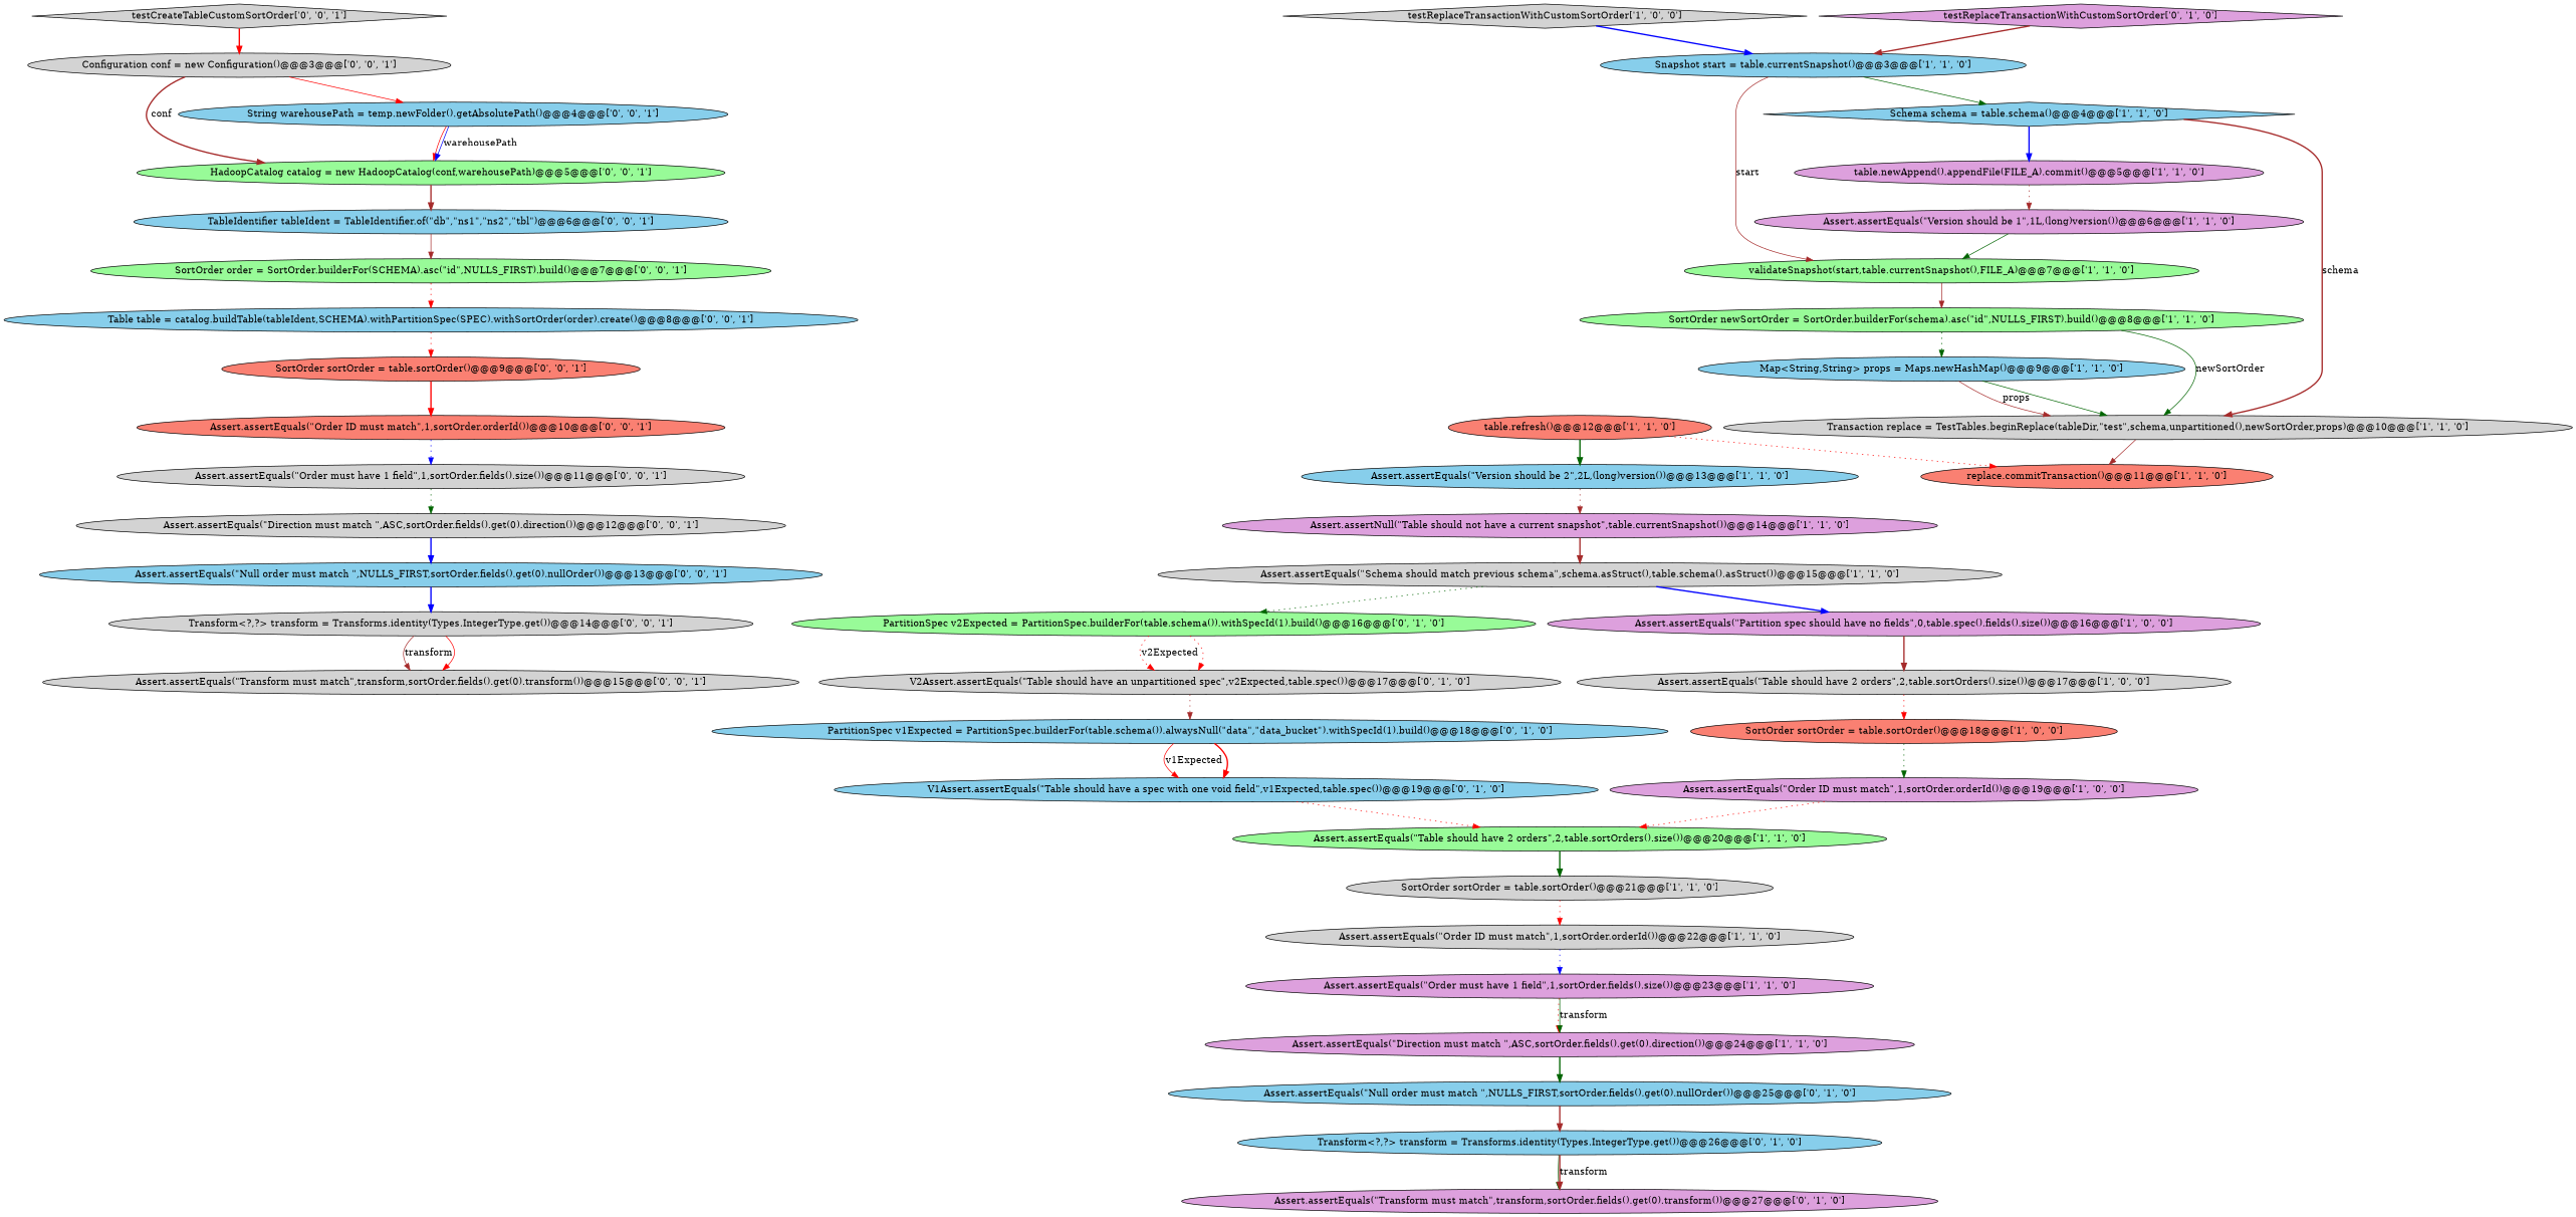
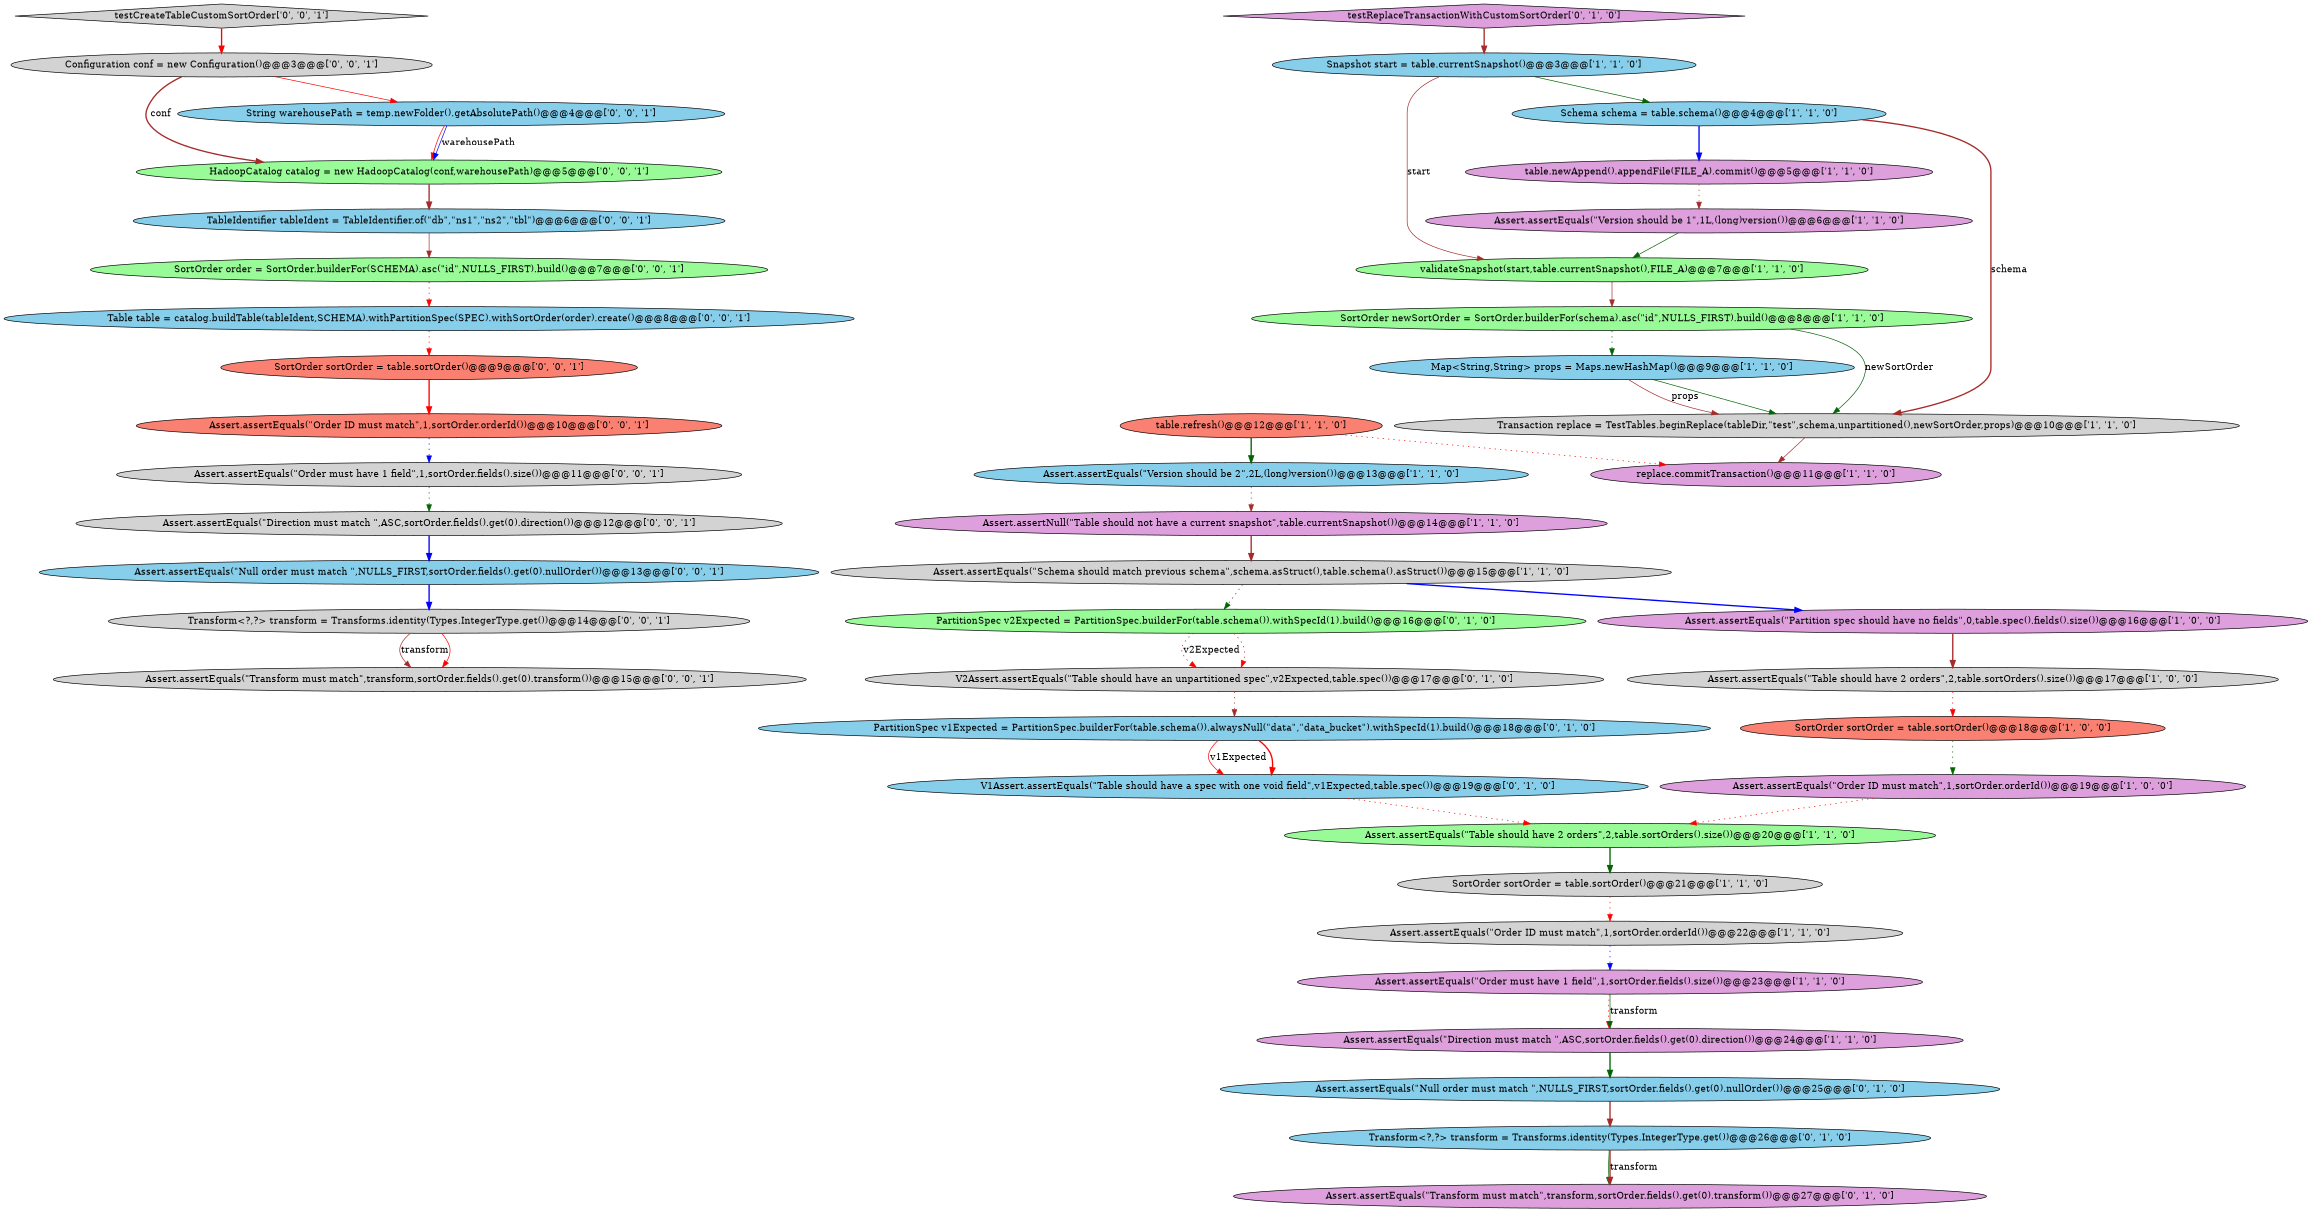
  digraph {
    node [fillcolor=lightgrey shape=ellipse style=filled]
    edge [color=brown style=bold]
    n1 [fillcolor=palegreen label="HadoopCatalog catalog = new HadoopCatalog(conf,warehousePath)@@@5@@@['0', '0', '1']"]
    n2 [fillcolor=skyblue label="TableIdentifier tableIdent = TableIdentifier.of(\"db\",\"ns1\",\"ns2\",\"tbl\")@@@6@@@['0', '0', '1']"]
    n3 [fillcolor=palegreen label="SortOrder order = SortOrder.builderFor(SCHEMA).asc(\"id\",NULLS_FIRST).build()@@@7@@@['0', '0', '1']"]
    n4 [fillcolor=skyblue label="Assert.assertEquals(\"Version should be 2\",2L,(long)version())@@@13@@@['1', '1', '0']"]
    n5 [fillcolor=plum label="Assert.assertNull(\"Table should not have a current snapshot\",table.currentSnapshot())@@@14@@@['1', '1', '0']"]
    n6 [label="Assert.assertEquals(\"Schema should match previous schema\",schema.asStruct(),table.schema().asStruct())@@@15@@@['1', '1', '0']"]
    n7 [fillcolor=palegreen label="Assert.assertEquals(\"Table should have 2 orders\",2,table.sortOrders().size())@@@20@@@['1', '1', '0']"]
    n8 [label="SortOrder sortOrder = table.sortOrder()@@@21@@@['1', '1', '0']"]
    n9 [label="Assert.assertEquals(\"Order ID must match\",1,sortOrder.orderId())@@@22@@@['1', '1', '0']"]
-   n10 [label="testReplaceTransactionWithCustomSortOrder['1', '0', '0']" shape=diamond]
    n11 [fillcolor=skyblue label="Snapshot start = table.currentSnapshot()@@@3@@@['1', '1', '0']"]
    n12 [fillcolor=palegreen label="validateSnapshot(start,table.currentSnapshot(),FILE_A)@@@7@@@['1', '1', '0']"]
-   n13 [fillcolor=skyblue label="Schema schema = table.schema()@@@4@@@['1', '1', '0']" shape=diamond]
+   n13 [fillcolor=skyblue label="Schema schema = table.schema()@@@4@@@['1', '1', '0']"]
    n14 [fillcolor=plum label="Assert.assertEquals(\"Direction must match \",ASC,sortOrder.fields().get(0).direction())@@@24@@@['1', '1', '0']"]
    n15 [fillcolor=skyblue label="Assert.assertEquals(\"Null order must match \",NULLS_FIRST,sortOrder.fields().get(0).nullOrder())@@@25@@@['0', '1', '0']"]
    n16 [fillcolor=skyblue label="Transform<?,?> transform = Transforms.identity(Types.IntegerType.get())@@@26@@@['0', '1', '0']"]
    n17 [fillcolor=skyblue label="Assert.assertEquals(\"Null order must match \",NULLS_FIRST,sortOrder.fields().get(0).nullOrder())@@@13@@@['0', '0', '1']"]
    n18 [label="Transform<?,?> transform = Transforms.identity(Types.IntegerType.get())@@@14@@@['0', '0', '1']"]
    n19 [label="Assert.assertEquals(\"Transform must match\",transform,sortOrder.fields().get(0).transform())@@@15@@@['0', '0', '1']"]
    n20 [fillcolor=palegreen label="SortOrder newSortOrder = SortOrder.builderFor(schema).asc(\"id\",NULLS_FIRST).build()@@@8@@@['1', '1', '0']"]
    n21 [label="Transaction replace = TestTables.beginReplace(tableDir,\"test\",schema,unpartitioned(),newSortOrder,props)@@@10@@@['1', '1', '0']"]
    n22 [fillcolor=skyblue label="Map<String,String> props = Maps.newHashMap()@@@9@@@['1', '1', '0']"]
-   n23 [fillcolor=salmon label="replace.commitTransaction()@@@11@@@['1', '1', '0']"]
+   n23 [fillcolor=plum label="replace.commitTransaction()@@@11@@@['1', '1', '0']"]
    n24 [fillcolor=plum label="table.newAppend().appendFile(FILE_A).commit()@@@5@@@['1', '1', '0']"]
    n25 [fillcolor=plum label="Assert.assertEquals(\"Version should be 1\",1L,(long)version())@@@6@@@['1', '1', '0']"]
    n26 [fillcolor=skyblue label="PartitionSpec v1Expected = PartitionSpec.builderFor(table.schema()).alwaysNull(\"data\",\"data_bucket\").withSpecId(1).build()@@@18@@@['0', '1', '0']"]
    n27 [fillcolor=skyblue label="V1Assert.assertEquals(\"Table should have a spec with one void field\",v1Expected,table.spec())@@@19@@@['0', '1', '0']"]
    n28 [fillcolor=skyblue label="String warehousePath = temp.newFolder().getAbsolutePath()@@@4@@@['0', '0', '1']"]
    n29 [fillcolor=skyblue label="Table table = catalog.buildTable(tableIdent,SCHEMA).withPartitionSpec(SPEC).withSortOrder(order).create()@@@8@@@['0', '0', '1']"]
    n30 [fillcolor=salmon label="SortOrder sortOrder = table.sortOrder()@@@9@@@['0', '0', '1']"]
    n31 [fillcolor=salmon label="Assert.assertEquals(\"Order ID must match\",1,sortOrder.orderId())@@@10@@@['0', '0', '1']"]
    n32 [fillcolor=salmon label="table.refresh()@@@12@@@['1', '1', '0']"]
    n33 [label="Configuration conf = new Configuration()@@@3@@@['0', '0', '1']"]
    n34 [label="Assert.assertEquals(\"Order must have 1 field\",1,sortOrder.fields().size())@@@11@@@['0', '0', '1']"]
    n35 [fillcolor=plum label="Assert.assertEquals(\"Order must have 1 field\",1,sortOrder.fields().size())@@@23@@@['1', '1', '0']"]
    n36 [label="testCreateTableCustomSortOrder['0', '0', '1']" shape=diamond]
    n37 [fillcolor=palegreen label="PartitionSpec v2Expected = PartitionSpec.builderFor(table.schema()).withSpecId(1).build()@@@16@@@['0', '1', '0']"]
    n38 [fillcolor=plum label="Assert.assertEquals(\"Partition spec should have no fields\",0,table.spec().fields().size())@@@16@@@['1', '0', '0']"]
    n39 [label="V2Assert.assertEquals(\"Table should have an unpartitioned spec\",v2Expected,table.spec())@@@17@@@['0', '1', '0']"]
    n40 [label="Assert.assertEquals(\"Table should have 2 orders\",2,table.sortOrders().size())@@@17@@@['1', '0', '0']"]
    n41 [fillcolor=plum label="Assert.assertEquals(\"Transform must match\",transform,sortOrder.fields().get(0).transform())@@@27@@@['0', '1', '0']"]
    n42 [label="Assert.assertEquals(\"Direction must match \",ASC,sortOrder.fields().get(0).direction())@@@12@@@['0', '0', '1']"]
    n43 [fillcolor=plum label="Assert.assertEquals(\"Order ID must match\",1,sortOrder.orderId())@@@19@@@['1', '0', '0']"]
    n44 [fillcolor=salmon label="SortOrder sortOrder = table.sortOrder()@@@18@@@['1', '0', '0']"]
    n45 [fillcolor=plum label="testReplaceTransactionWithCustomSortOrder['0', '1', '0']" shape=diamond]
    n1 -> n2
    n2 -> n3 [style=solid]
    n3 -> n29 [color=red style=dotted]
    n4 -> n5 [style=dotted]
    n5 -> n6
    n6 -> n37 [color=darkgreen style=dotted]
    n6 -> n38 [color=blue]
    n7 -> n8 [color=darkgreen]
    n8 -> n9 [color=red style=dotted]
    n9 -> n35 [color=blue style=dotted]
-   n10 -> n11 [color=blue]
    n11 -> n12 [label=start style=solid]
    n11 -> n13 [color=darkgreen style=solid]
    n12 -> n20 [style=solid]
    n13 -> n21 [label=schema]
    n13 -> n24 [color=blue]
    n14 -> n15 [color=darkgreen]
    n15 -> n16
    n16 -> n41 [color=darkgreen style=solid]
    n16 -> n41 [label=transform]
    n17 -> n18 [color=blue]
    n18 -> n19 [label=transform style=solid]
    n18 -> n19 [color=red style=solid]
    n20 -> n21 [color=darkgreen label=newSortOrder style=solid]
    n20 -> n22 [color=darkgreen style=dotted]
    n21 -> n23 [style=solid]
    n22 -> n21 [color=darkgreen style=solid]
    n22 -> n21 [label=props style=solid]
    n24 -> n25 [style=dotted]
    n25 -> n12 [color=darkgreen style=solid]
    n26 -> n27 [color=red]
    n26 -> n27 [color=red label=v1Expected style=solid]
    n27 -> n7 [color=red style=dotted]
    n28 -> n1 [color=red style=solid]
    n28 -> n1 [color=blue label=warehousePath style=solid]
    n29 -> n30 [color=red style=dotted]
    n30 -> n31 [color=red]
    n31 -> n34 [color=blue style=dotted]
    n32 -> n4 [color=darkgreen]
    n32 -> n23 [color=red style=dotted]
    n33 -> n1 [label=conf]
    n33 -> n28 [color=red style=solid]
    n34 -> n42 [color=darkgreen style=dotted]
    n35 -> n14 [color=red style=dotted]
    n35 -> n14 [color=darkgreen label=transform style=solid]
    n36 -> n33 [color=red]
    n37 -> n39 [color=red style=dotted]
    n37 -> n39 [color=red label=v2Expected style=dotted]
    n38 -> n40
    n39 -> n26 [style=dotted]
    n40 -> n44 [color=red style=dotted]
    n42 -> n17 [color=blue]
    n43 -> n7 [color=red style=dotted]
    n44 -> n43 [color=darkgreen style=dotted]
    n45 -> n11
  }
